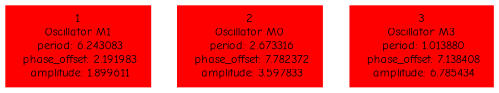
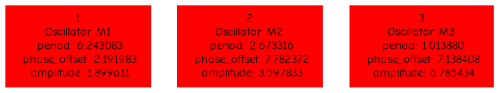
  digraph {
    forcelabels=true
    fontname="Comic Neue"
    node [color=red fontsize=8 shape=box style=filled fontname="Comic Neue"]
    n1 [label=<1<BR />Oscillator M1<BR /> period: 6.243083<BR /> phase_offset: 2.191983<BR /> amplitude: 1.899611>]
-   n2 [label=<2<BR />Oscillator M0<BR /> period: 2.673316<BR /> phase_offset: 7.782372<BR /> amplitude: 3.597833>]
+   n2 [label=<2<BR />Oscillator M2<BR /> period: 2.673316<BR /> phase_offset: 7.782372<BR /> amplitude: 3.597833>]
    n3 [label=<3<BR />Oscillator M3<BR /> period: 1.013880<BR /> phase_offset: 7.138408<BR /> amplitude: 6.785434>]
  }
